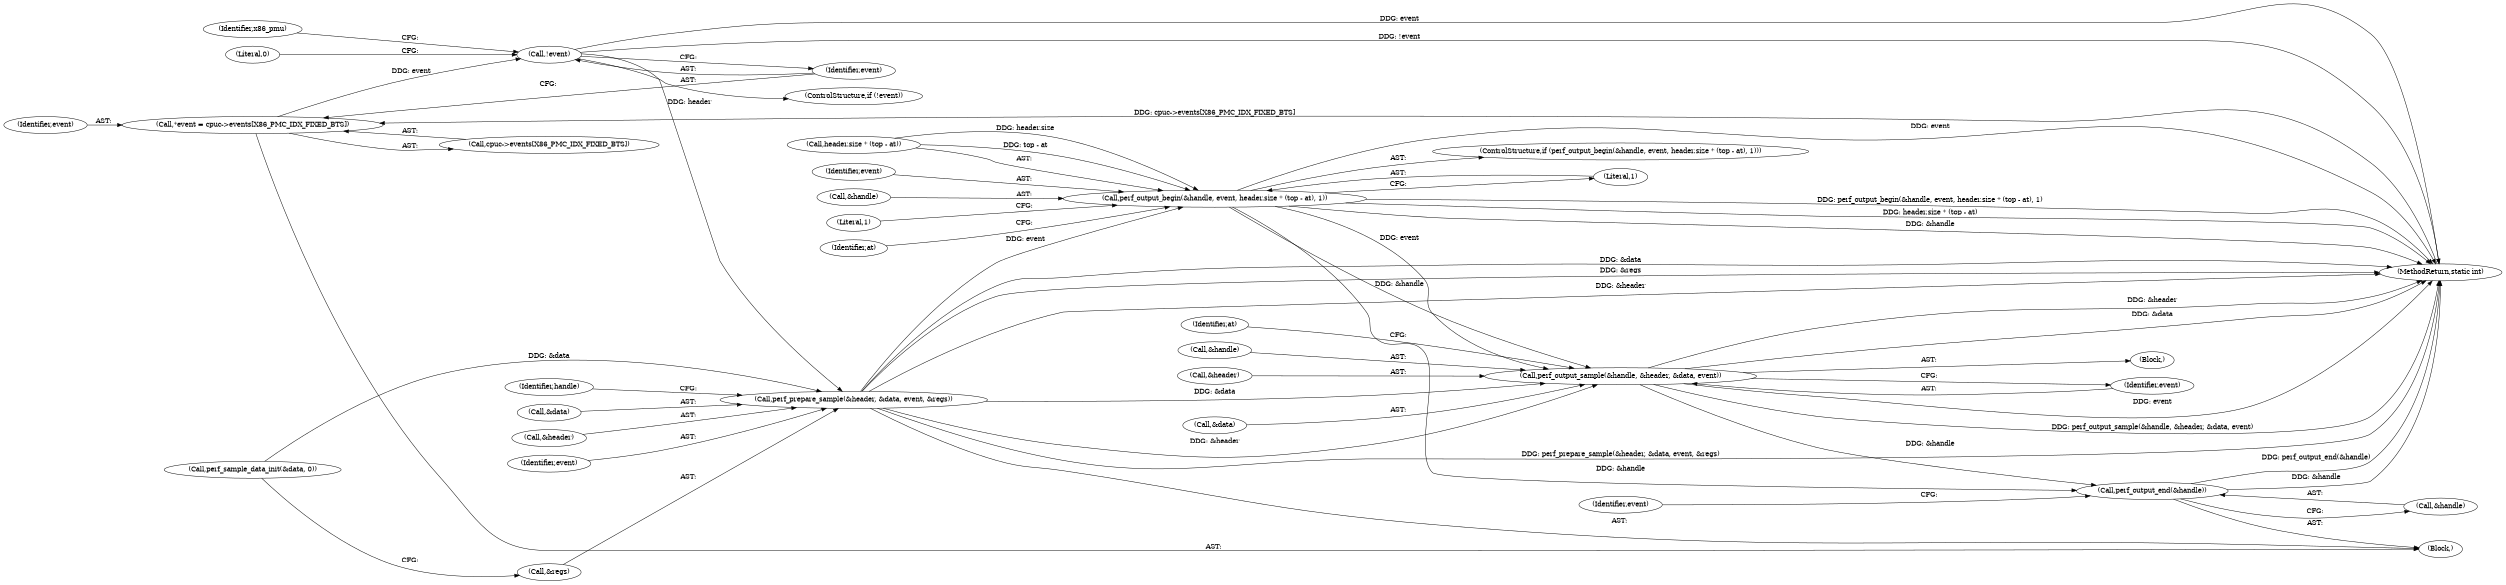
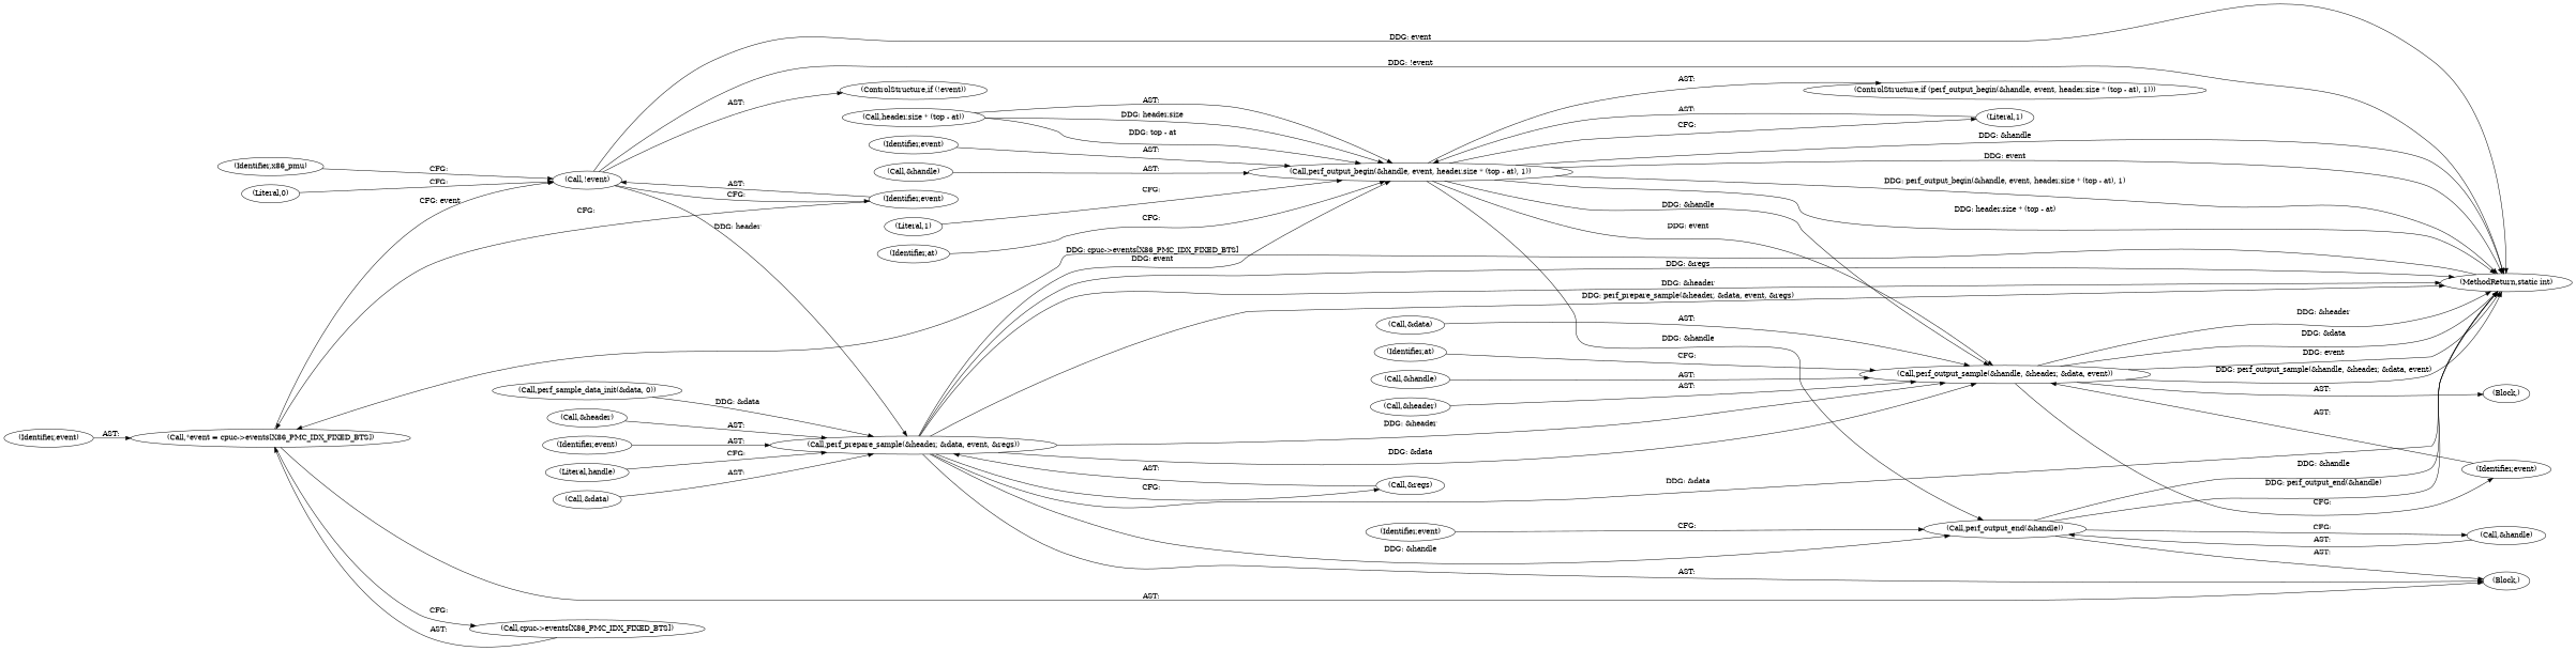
  digraph {
    rankdir=LR
    n1 [label="(Call,*event = cpuc->events[X86_PMC_IDX_FIXED_BTS])"]
    n2 [label="(Call,!event)"]
    n3 [label="(Block,)"]
    n4 [label="(Call,cpuc->events[X86_PMC_IDX_FIXED_BTS])"]
    n5 [label="(MethodReturn,static int)"]
    n6 [label="(Call,perf_prepare_sample(&header, &data, event, &regs))"]
    n7 [label="(Identifier,event)"]
    n8 [label="(ControlStructure,if (!event))"]
    n9 [label="(Call,perf_output_begin(&handle, event, header.size * (top - at), 1))"]
    n10 [label="(Call,perf_output_sample(&handle, &header, &data, event))"]
    n11 [label="(Call,&regs)"]
    n12 [label="(Call,perf_output_end(&handle))"]
    n13 [label="(ControlStructure,if (perf_output_begin(&handle, event, header.size * (top - at), 1)))"]
    n14 [label="(Literal,1)"]
    n15 [label="(Block,)"]
    n16 [label="(Identifier,event)"]
    n17 [label="(Call,&handle)"]
    n18 [label="(Call,&data)"]
    n19 [label="(Identifier,event)"]
    n20 [label="(Identifier,at)"]
    n21 [label="(Call,header.size * (top - at))"]
-   n22 [label="(Identifier,handle)"]
+   n22 [label="(Literal,handle)"]
    n23 [label="(Identifier,x86_pmu)"]
    n24 [label="(Identifier,event)"]
    n25 [label="(Identifier,at)"]
    n26 [label="(Call,&handle)"]
    n27 [label="(Literal,1)"]
    n28 [label="(Call,&handle)"]
    n29 [label="(Call,&data)"]
    n30 [label="(Call,&header)"]
    n31 [label="(Call,perf_sample_data_init(&data, 0))"]
    n32 [label="(Call,&header)"]
    n33 [label="(Identifier,event)"]
    n34 [label="(Literal,0)"]
    n35 [label="(Identifier,event)"]
-   n1 -> n2 [label="DDG: event"]
+   n1 -> n2 [label="CFG: event"]
    n1 -> n3 [label="AST: "]
-   n1 -> n4 [label="AST: "]
+   n1 -> n4 [label="CFG: "]
    n2 -> n5 [label="DDG: event"]
    n2 -> n5 [label="DDG: !event"]
    n2 -> n6 [label="DDG: header"]
    n2 -> n7 [label="CFG: "]
    n2 -> n8 [label="AST: "]
    n4 -> n1 [label="AST: "]
    n5 -> n1 [label="DDG: cpuc->events[X86_PMC_IDX_FIXED_BTS]"]
    n6 -> n3 [label="AST: "]
    n6 -> n5 [label="DDG: &regs"]
    n6 -> n5 [label="DDG: &header"]
    n6 -> n5 [label="DDG: perf_prepare_sample(&header, &data, event, &regs)"]
    n6 -> n5 [label="DDG: &data"]
    n6 -> n9 [label="DDG: event"]
    n6 -> n10 [label="DDG: &header"]
    n6 -> n10 [label="DDG: &data"]
-   n31 -> n11 [label="CFG: "]
+   n6 -> n11 [label="CFG: "]
    n7 -> n1 [label="CFG: "]
    n7 -> n2 [label="AST: "]
    n9 -> n5 [label="DDG: header.size * (top - at)"]
    n9 -> n5 [label="DDG: &handle"]
    n9 -> n5 [label="DDG: event"]
    n9 -> n5 [label="DDG: perf_output_begin(&handle, event, header.size * (top - at), 1)"]
    n9 -> n10 [label="DDG: &handle"]
    n9 -> n10 [label="DDG: event"]
    n9 -> n12 [label="DDG: &handle"]
    n9 -> n13 [label="AST: "]
    n9 -> n14 [label="CFG: "]
    n10 -> n5 [label="DDG: perf_output_sample(&handle, &header, &data, event)"]
    n10 -> n5 [label="DDG: &header"]
    n10 -> n5 [label="DDG: &data"]
    n10 -> n5 [label="DDG: event"]
-   n10 -> n12 [label="DDG: &handle"]
+   n6 -> n12 [label="DDG: &handle"]
    n10 -> n15 [label="AST: "]
    n10 -> n16 [label="CFG: "]
    n11 -> n6 [label="AST: "]
    n12 -> n3 [label="AST: "]
    n12 -> n5 [label="DDG: perf_output_end(&handle)"]
    n12 -> n5 [label="DDG: &handle"]
    n12 -> n17 [label="CFG: "]
    n14 -> n9 [label="AST: "]
    n16 -> n10 [label="AST: "]
    n17 -> n12 [label="AST: "]
    n18 -> n10 [label="AST: "]
    n19 -> n12 [label="CFG: "]
    n20 -> n9 [label="CFG: "]
    n21 -> n9 [label="AST: "]
    n21 -> n9 [label="DDG: header.size"]
    n21 -> n9 [label="DDG: top - at"]
    n22 -> n6 [label="CFG: "]
    n23 -> n2 [label="CFG: "]
    n24 -> n9 [label="AST: "]
    n25 -> n10 [label="CFG: "]
    n26 -> n9 [label="AST: "]
    n27 -> n9 [label="CFG: "]
    n28 -> n10 [label="AST: "]
    n29 -> n6 [label="AST: "]
    n30 -> n10 [label="AST: "]
    n31 -> n6 [label="DDG: &data"]
    n32 -> n6 [label="AST: "]
    n33 -> n6 [label="AST: "]
    n34 -> n2 [label="CFG: "]
    n35 -> n1 [label="AST: "]
  }
